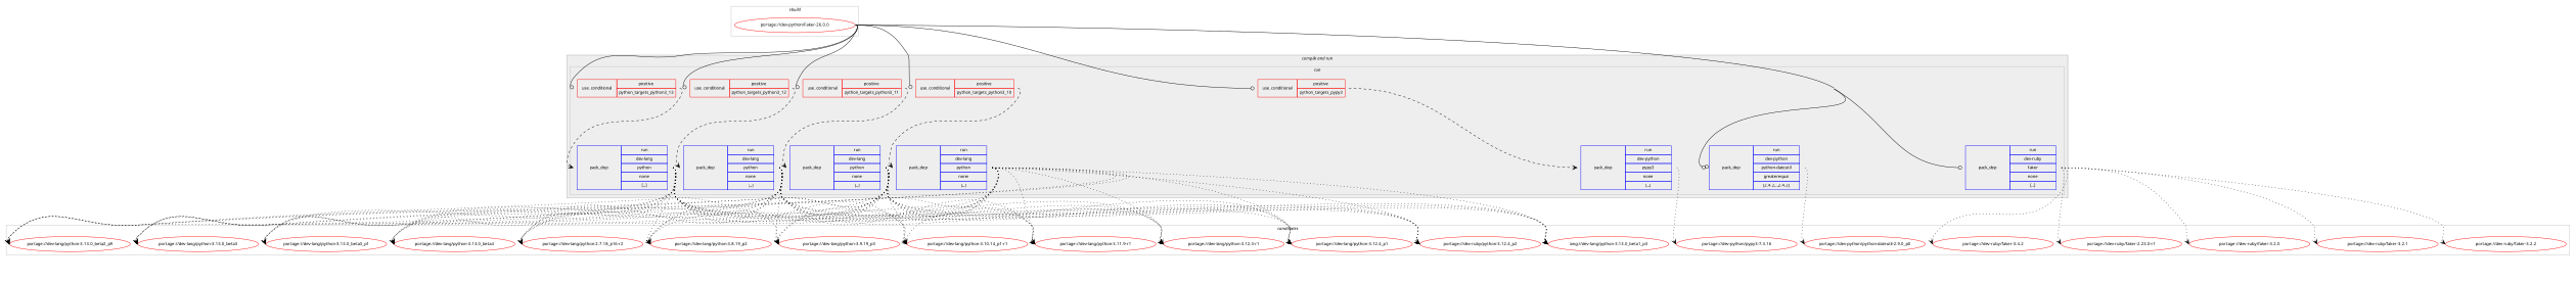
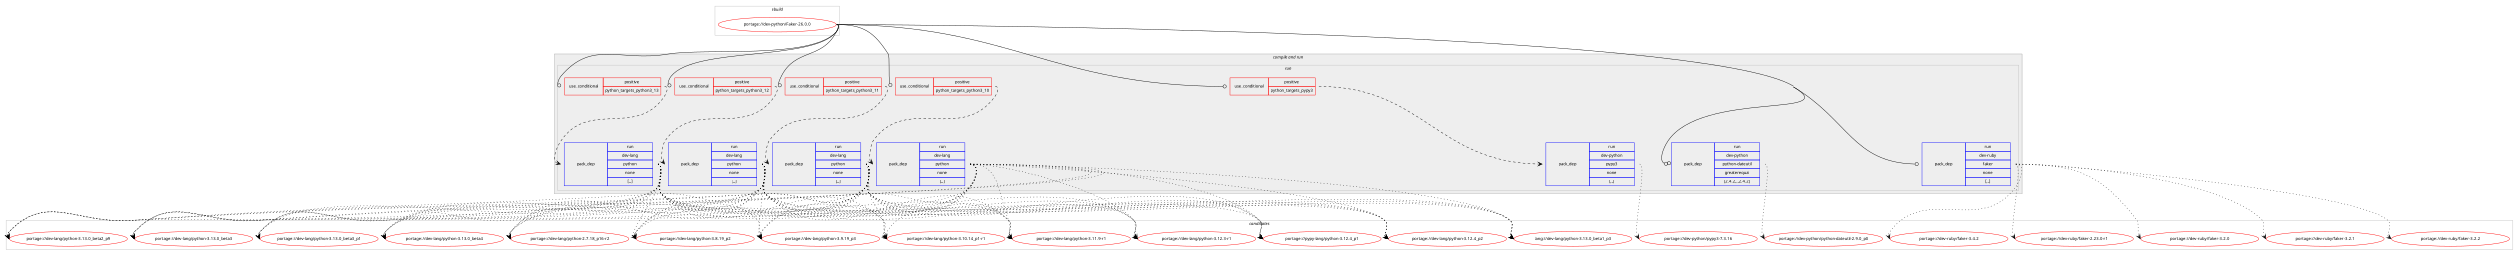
  digraph {
    compound=true
    concentrate=true
    fontname="Noto Sans"
    fontsize=10
    newrank=true
    rankdir=TB
    ranksep=1.5
    node [color=red fontname="Noto Sans" fontsize=10]
    edge [arrowhead=vee fontname="Noto Sans" headport=w style=dotted tailport=e weight=100]
    n1 [label="portage://dev-python/Faker-26.0.0" width=4]
    n2 [color=blue label=<<TABLE BORDER="0" CELLBORDER="1" CELLSPACING="0" CELLPADDING="4" WIDTH="220"><TR><TD ROWSPAN="6" CELLPADDING="30">pack_dep</TD></TR><TR><TD WIDTH="110">run</TD></TR><TR><TD>dev-python</TD></TR><TR><TD>pypy3</TD></TR><TR><TD>none</TD></TR><TR><TD>[,,]</TD></TR></TABLE>> shape=none]
    n3 [label=<<TABLE BORDER="0" CELLBORDER="1" CELLSPACING="0" CELLPADDING="4"><TR><TD ROWSPAN="3" CELLPADDING="10">use_conditional</TD></TR><TR><TD>positive</TD></TR><TR><TD>python_targets_pypy3</TD></TR></TABLE>> shape=none]
    n4 [color=blue label=<<TABLE BORDER="0" CELLBORDER="1" CELLSPACING="0" CELLPADDING="4" WIDTH="220"><TR><TD ROWSPAN="6" CELLPADDING="30">pack_dep</TD></TR><TR><TD WIDTH="110">run</TD></TR><TR><TD>dev-lang</TD></TR><TR><TD>python</TD></TR><TR><TD>none</TD></TR><TR><TD>[,,]</TD></TR></TABLE>> shape=none]
    n5 [label=<<TABLE BORDER="0" CELLBORDER="1" CELLSPACING="0" CELLPADDING="4"><TR><TD ROWSPAN="3" CELLPADDING="10">use_conditional</TD></TR><TR><TD>positive</TD></TR><TR><TD>python_targets_python3_10</TD></TR></TABLE>> shape=none]
    n6 [color=blue label=<<TABLE BORDER="0" CELLBORDER="1" CELLSPACING="0" CELLPADDING="4" WIDTH="220"><TR><TD ROWSPAN="6" CELLPADDING="30">pack_dep</TD></TR><TR><TD WIDTH="110">run</TD></TR><TR><TD>dev-lang</TD></TR><TR><TD>python</TD></TR><TR><TD>none</TD></TR><TR><TD>[,,]</TD></TR></TABLE>> shape=none]
    n7 [label=<<TABLE BORDER="0" CELLBORDER="1" CELLSPACING="0" CELLPADDING="4"><TR><TD ROWSPAN="3" CELLPADDING="10">use_conditional</TD></TR><TR><TD>positive</TD></TR><TR><TD>python_targets_python3_11</TD></TR></TABLE>> shape=none]
    n8 [color=blue label=<<TABLE BORDER="0" CELLBORDER="1" CELLSPACING="0" CELLPADDING="4" WIDTH="220"><TR><TD ROWSPAN="6" CELLPADDING="30">pack_dep</TD></TR><TR><TD WIDTH="110">run</TD></TR><TR><TD>dev-lang</TD></TR><TR><TD>python</TD></TR><TR><TD>none</TD></TR><TR><TD>[,,]</TD></TR></TABLE>> shape=none]
    n9 [label=<<TABLE BORDER="0" CELLBORDER="1" CELLSPACING="0" CELLPADDING="4"><TR><TD ROWSPAN="3" CELLPADDING="10">use_conditional</TD></TR><TR><TD>positive</TD></TR><TR><TD>python_targets_python3_12</TD></TR></TABLE>> shape=none]
    n10 [color=blue label=<<TABLE BORDER="0" CELLBORDER="1" CELLSPACING="0" CELLPADDING="4" WIDTH="220"><TR><TD ROWSPAN="6" CELLPADDING="30">pack_dep</TD></TR><TR><TD WIDTH="110">run</TD></TR><TR><TD>dev-lang</TD></TR><TR><TD>python</TD></TR><TR><TD>none</TD></TR><TR><TD>[,,]</TD></TR></TABLE>> shape=none]
    n11 [label=<<TABLE BORDER="0" CELLBORDER="1" CELLSPACING="0" CELLPADDING="4"><TR><TD ROWSPAN="3" CELLPADDING="10">use_conditional</TD></TR><TR><TD>positive</TD></TR><TR><TD>python_targets_python3_13</TD></TR></TABLE>> shape=none]
    n12 [color=blue label=<<TABLE BORDER="0" CELLBORDER="1" CELLSPACING="0" CELLPADDING="4" WIDTH="220"><TR><TD ROWSPAN="6" CELLPADDING="30">pack_dep</TD></TR><TR><TD WIDTH="110">run</TD></TR><TR><TD>dev-python</TD></TR><TR><TD>python-dateutil</TD></TR><TR><TD>greaterequal</TD></TR><TR><TD>[2.4.2,,,2.4.2]</TD></TR></TABLE>> shape=none]
    n13 [color=blue label=<<TABLE BORDER="0" CELLBORDER="1" CELLSPACING="0" CELLPADDING="4" WIDTH="220"><TR><TD ROWSPAN="6" CELLPADDING="30">pack_dep</TD></TR><TR><TD WIDTH="110">run</TD></TR><TR><TD>dev-ruby</TD></TR><TR><TD>faker</TD></TR><TR><TD>none</TD></TR><TR><TD>[,,]</TD></TR></TABLE>> shape=none]
    n14 [label="portage://dev-python/pypy3-7.3.16" width=4]
    n15 [label="portage://dev-lang/python-3.13.0_beta4" width=4]
    n16 [label="portage://dev-lang/python-3.13.0_beta3_p1" width=4]
    n17 [label="portage://dev-lang/python-3.13.0_beta3" width=4]
    n18 [label="portage://dev-lang/python-3.13.0_beta2_p9" width=4]
    n19 [label="lang://dev-lang/python-3.13.0_beta1_p3" width=4]
-   n20 [label="portage://dev-ruby/python-3.12.4_p2" width=4]
-   n21 [label="portage://dev-lang/python-3.12.4_p1" width=4]
+   n20 [label="portage://dev-lang/python-3.12.4_p2" width=4]
+   n21 [label="portage://pypy-lang/python-3.12.4_p1" width=4]
    n22 [label="portage://dev-lang/python-3.12.3-r1" width=4]
    n23 [label="portage://dev-lang/python-3.11.9-r1" width=4]
    n24 [label="portage://dev-lang/python-3.10.14_p1-r1" width=4]
    n25 [label="portage://dev-lang/python-3.9.19_p3" width=4]
    n26 [label="portage://dev-lang/python-3.8.19_p2" width=4]
    n27 [label="portage://dev-lang/python-2.7.18_p16-r2" width=4]
    n28 [label="portage://dev-ruby/faker-3.4.2" width=4]
    n29 [label="portage://dev-ruby/faker-3.2.2" width=4]
    n30 [label="portage://dev-ruby/faker-3.2.1" width=4]
    n31 [label="portage://dev-ruby/faker-3.2.0" width=4]
    n32 [label="portage://dev-ruby/faker-2.23.0-r1" width=4]
    n33 [label="portage://dev-python/python-dateutil-2.9.0_p0" width=4]
    subgraph cluster_1 {
      color=gray
      label=<<i>ebuild</i>>
      n1
    }
    subgraph cluster_2 {
      color=gray
      label=<<i>dependencies</i>>
      subgraph cluster_3 {
        color=gray
        fillcolor="#eeeeee"
        label=<<i>compile</i>>
        style=filled
      }
      subgraph cluster_4 {
        color=gray
        fillcolor="#eeeeee"
        label=<<i>compile and run</i>>
        style=filled
      }
      subgraph cluster_5 {
        color=gray
        fillcolor="#eeeeee"
        label=<<i>run</i>>
        style=filled
        subgraph sub_6 {
          color=gray
          fillcolor="#eeeeee"
          label=<<i>run</i>>
          style=filled
          n3
          subgraph sub_7 {
            color=gray
            fillcolor="#eeeeee"
            label=<<i>run</i>>
            style=filled
            n2
          }
        }
        subgraph sub_8 {
          color=gray
          fillcolor="#eeeeee"
          label=<<i>run</i>>
          style=filled
          n5
          subgraph sub_9 {
            color=gray
            fillcolor="#eeeeee"
            label=<<i>run</i>>
            style=filled
            n4
          }
        }
        subgraph sub_10 {
          color=gray
          fillcolor="#eeeeee"
          label=<<i>run</i>>
          style=filled
          n7
          subgraph sub_11 {
            color=gray
            fillcolor="#eeeeee"
            label=<<i>run</i>>
            style=filled
            n6
          }
        }
        subgraph sub_12 {
          color=gray
          fillcolor="#eeeeee"
          label=<<i>run</i>>
          style=filled
          n9
          subgraph sub_13 {
            color=gray
            fillcolor="#eeeeee"
            label=<<i>run</i>>
            style=filled
            n8
          }
        }
        subgraph sub_14 {
          color=gray
          fillcolor="#eeeeee"
          label=<<i>run</i>>
          style=filled
          n11
          subgraph sub_15 {
            color=gray
            fillcolor="#eeeeee"
            label=<<i>run</i>>
            style=filled
            n10
          }
        }
        subgraph sub_16 {
          color=gray
          fillcolor="#eeeeee"
          label=<<i>run</i>>
          style=filled
          n12
        }
        subgraph sub_17 {
          color=gray
          fillcolor="#eeeeee"
          label=<<i>run</i>>
          style=filled
          n13
        }
      }
    }
    subgraph cluster_18 {
      color=gray
      label=<<i>candidates</i>>
      rank=same
      subgraph sub_19 {
        color=black
        label=<<i>candidates</i>>
        nodesep=1
        rank=same
        n14
      }
      subgraph sub_20 {
        color=black
        label=<<i>candidates</i>>
        nodesep=1
        rank=same
        n15
        n16
        n17
        n18
        n19
        n20
        n21
        n22
        n23
        n24
        n25
        n26
        n27
      }
      subgraph sub_21 {
        color=black
        label=<<i>candidates</i>>
        nodesep=1
        rank=same
        n15
        n16
        n17
        n18
        n19
        n20
        n21
        n22
        n23
        n24
        n25
        n26
        n27
      }
      subgraph sub_22 {
        color=black
        label=<<i>candidates</i>>
        nodesep=1
        rank=same
        n28
        n29
        n30
        n31
        n32
      }
      subgraph sub_23 {
        color=black
        label=<<i>candidates</i>>
        nodesep=1
        rank=same
        n15
        n16
        n17
        n18
        n19
        n20
        n21
        n22
        n23
        n24
        n25
        n26
        n27
      }
      subgraph sub_24 {
        color=black
        label=<<i>candidates</i>>
        nodesep=1
        rank=same
        n15
        n16
        n17
        n18
        n19
        n20
        n21
        n22
        n23
        n24
        n25
        n26
        n27
      }
      subgraph sub_25 {
        color=black
        label=<<i>candidates</i>>
        nodesep=1
        rank=same
        n33
      }
    }
    n1 -> n3 [arrowhead=odot style=solid weight=20]
    n1 -> n5 [arrowhead=odot style=solid weight=20]
    n1 -> n7 [arrowhead=odot style=solid weight=20]
    n1 -> n9 [arrowhead=odot style=solid weight=20]
    n1 -> n11 [arrowhead=odot style=solid weight=20]
    n1 -> n12 [arrowhead=odot style=solid weight=20]
    n1 -> n13 [arrowhead=odot style=solid weight=20]
    n2 -> n14
    n3 -> n2 [style=dashed weight=20]
    n4 -> n15
    n4 -> n16
    n4 -> n17
    n4 -> n18
    n4 -> n19
    n4 -> n20
    n4 -> n21
    n4 -> n22
    n4 -> n23
    n4 -> n24
    n4 -> n25
    n4 -> n26
    n4 -> n27
    n5 -> n4 [style=dashed weight=20]
    n6 -> n15
    n6 -> n16
    n6 -> n17
    n6 -> n18
    n6 -> n19
    n6 -> n20
    n6 -> n21
    n6 -> n22
    n6 -> n23
    n6 -> n24
    n6 -> n25
    n6 -> n26
    n6 -> n27
    n7 -> n6 [style=dashed weight=20]
    n8 -> n15
    n8 -> n16
    n8 -> n17
    n8 -> n18
    n8 -> n19
    n8 -> n20
    n8 -> n21
    n8 -> n22
    n8 -> n23
    n8 -> n24
    n8 -> n25
    n8 -> n26
    n8 -> n27
    n9 -> n8 [style=dashed weight=20]
    n10 -> n15
    n10 -> n16
    n10 -> n17
    n10 -> n18
    n10 -> n19
    n10 -> n20
    n10 -> n21
    n10 -> n22
    n10 -> n23
    n10 -> n24
    n10 -> n25
    n10 -> n26
    n10 -> n27
    n11 -> n10 [style=dashed weight=20]
    n12 -> n33
    n13 -> n28
    n13 -> n29
    n13 -> n30
    n13 -> n31
    n13 -> n32
  }
